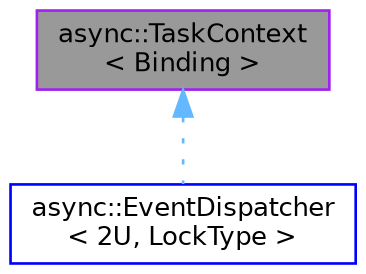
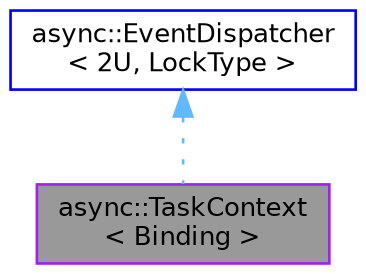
  digraph {
    node [fontname=Helvetica fontsize=10 shape=box style=filled]
    n1 [color=purple fillcolor=grey60 fontcolor=black height=0.2 label="async::TaskContext\l\< Binding \>" width=0.4]
    n2 [color=blue fillcolor=white height=0.2 label="async::EventDispatcher\l\< 2U, LockType \>" width=0.4]
-   n1 -> n2 [color=steelblue1 dir=back fontname=Helvetica fontsize=10 labelfontname=Helvetica labelfontsize=10 style=dotted]
+   n2 -> n1 [color=steelblue1 dir=back fontname=Helvetica fontsize=10 labelfontname=Helvetica labelfontsize=10 style=dotted]
  }
